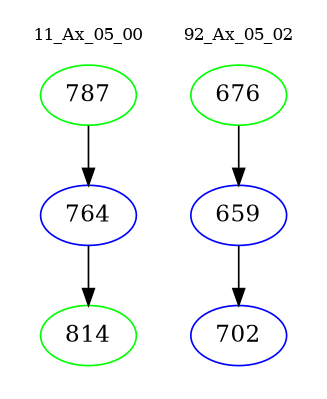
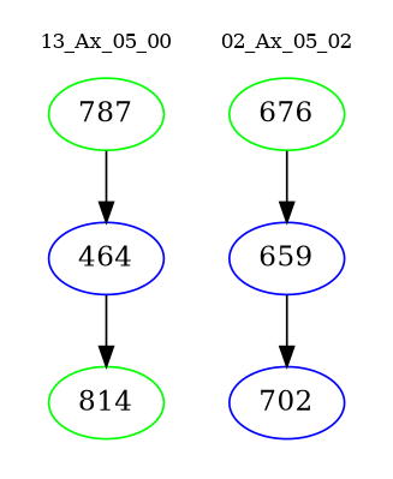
  digraph {
    node [color=green]
    edge [color=black]
    n1 [label=787]
-   n2 [color=blue label=764]
+   n2 [color=blue label=464]
    n3 [label=814]
    n4 [label=676]
    n5 [color=blue label=659]
    n6 [color=blue label=702]
    subgraph cluster_1 {
      color=white
      fontsize=10
-     label="11_Ax_05_00"
+     label="13_Ax_05_00"
      n1
      n2
      n3
    }
    subgraph cluster_2 {
      color=white
      fontsize=10
-     label="92_Ax_05_02"
+     label="02_Ax_05_02"
      n4
      n5
      n6
    }
    n1 -> n2
    n2 -> n3
    n4 -> n5
    n5 -> n6
  }
